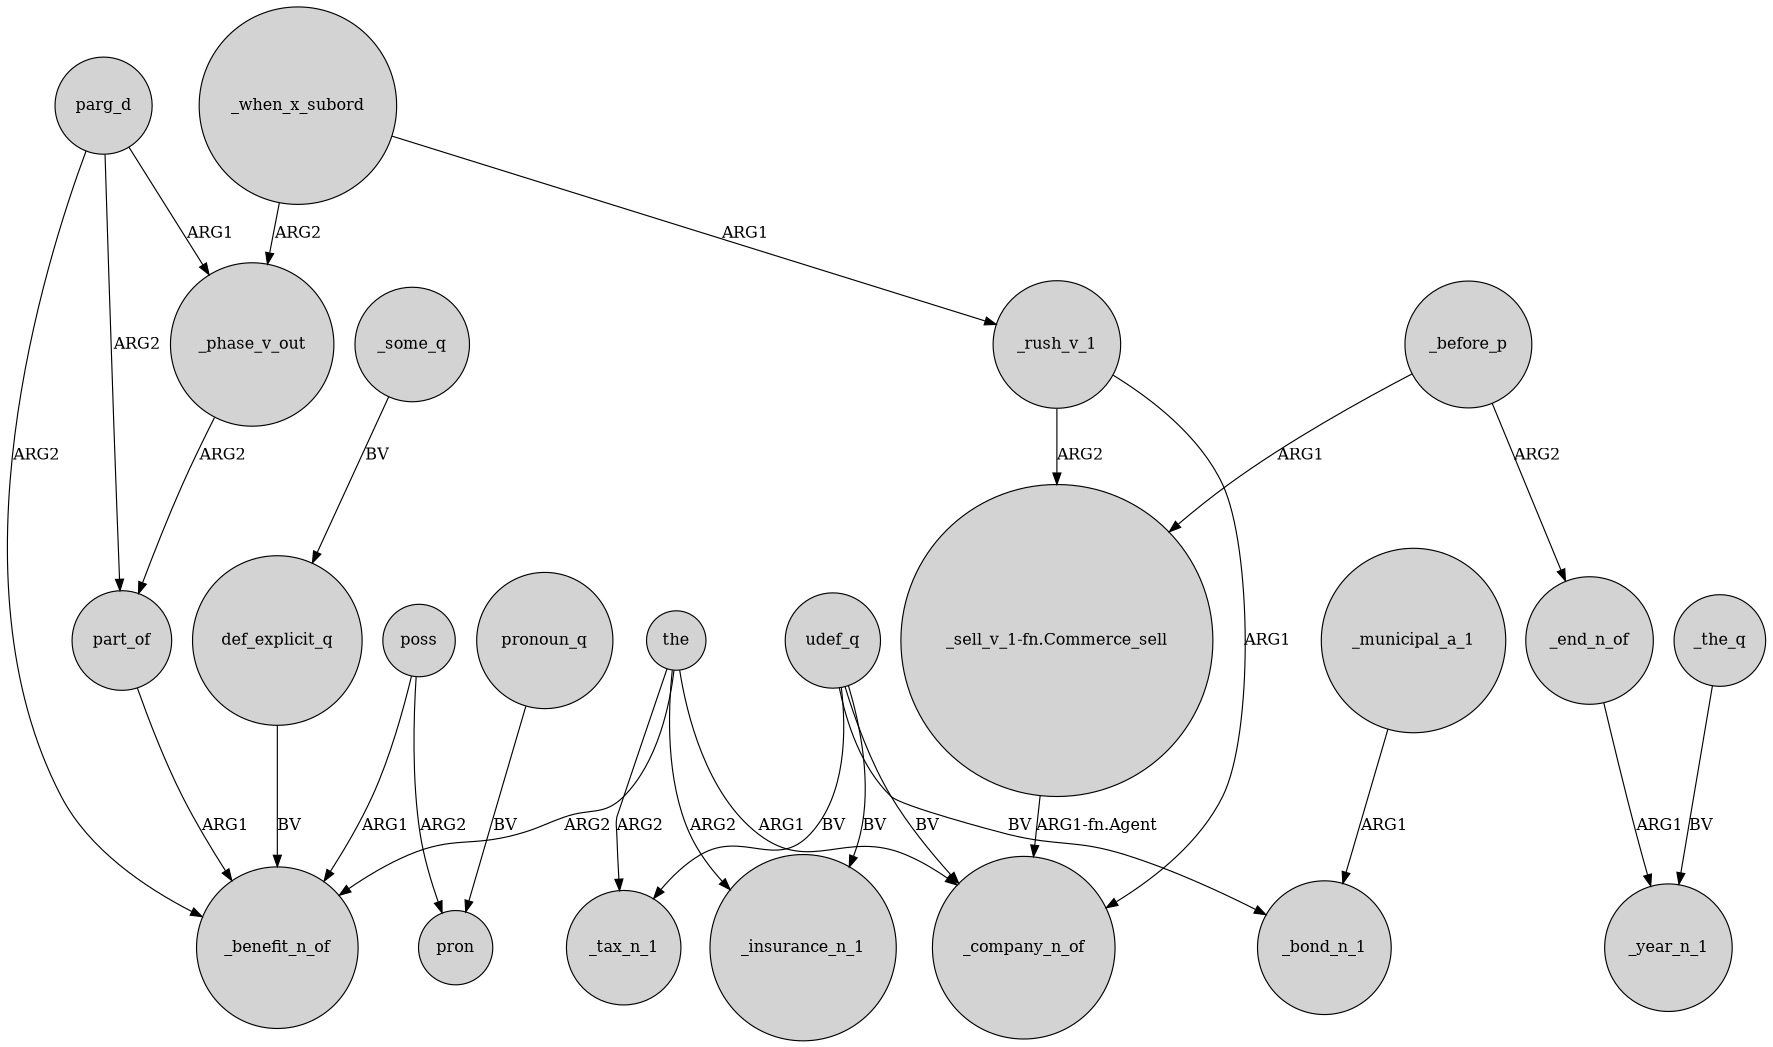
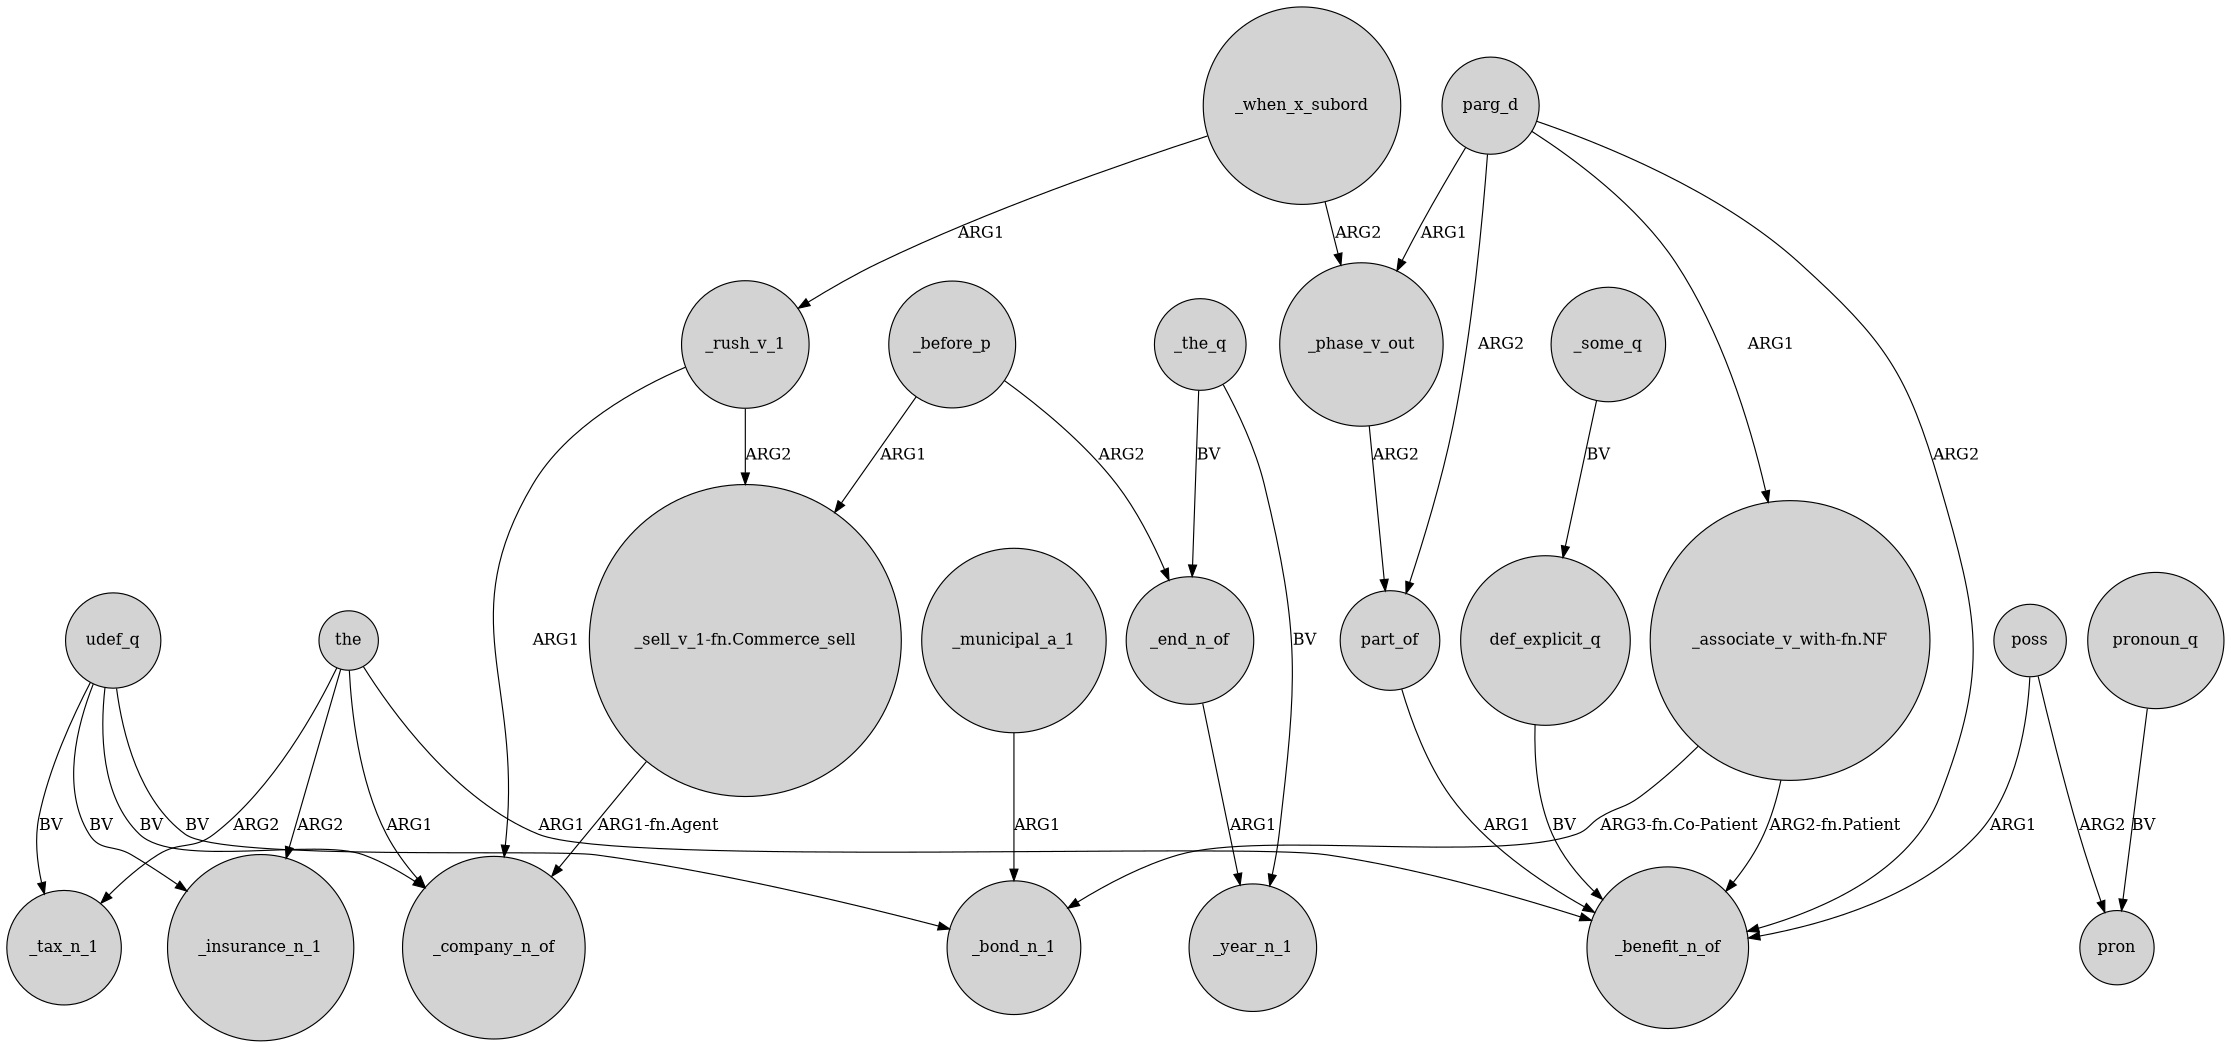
  digraph {
    node [shape=circle style=filled]
+   "_associate_v_with-fn.NF"
    _benefit_n_of
    _bond_n_1
    n4 [label=the]
    _insurance_n_1
    _company_n_of
    _tax_n_1
    poss
    pron
    parg_d
    part_of
    _phase_v_out
    _the_q
    _end_n_of
    _year_n_1
    _rush_v_1
    "_sell_v_1-fn.Commerce_sell"
    udef_q
    _municipal_a_1
    _some_q
    def_explicit_q
    pronoun_q
    _before_p
    _when_x_subord
-   n4 -> _benefit_n_of [label=ARG2]
+   "_associate_v_with-fn.NF" -> _benefit_n_of [label="ARG2-fn.Patient"]
+   "_associate_v_with-fn.NF" -> _bond_n_1 [label="ARG3-fn.Co-Patient"]
+   n4 -> _benefit_n_of [label=ARG1]
    n4 -> _insurance_n_1 [label=ARG2]
    n4 -> _company_n_of [label=ARG1]
    n4 -> _tax_n_1 [label=ARG2]
    poss -> _benefit_n_of [label=ARG1]
    poss -> pron [label=ARG2]
+   parg_d -> "_associate_v_with-fn.NF" [label=ARG1]
    parg_d -> _benefit_n_of [label=ARG2]
    parg_d -> part_of [label=ARG2]
    parg_d -> _phase_v_out [label=ARG1]
    part_of -> _benefit_n_of [label=ARG1]
    _phase_v_out -> part_of [label=ARG2]
+   _the_q -> _end_n_of [label=BV]
    _the_q -> _year_n_1 [label=BV]
    _end_n_of -> _year_n_1 [label=ARG1]
    _rush_v_1 -> _company_n_of [label=ARG1]
    _rush_v_1 -> "_sell_v_1-fn.Commerce_sell" [label=ARG2]
    "_sell_v_1-fn.Commerce_sell" -> _company_n_of [label="ARG1-fn.Agent"]
    udef_q -> _bond_n_1 [label=BV]
    udef_q -> _insurance_n_1 [label=BV]
    udef_q -> _company_n_of [label=BV]
    udef_q -> _tax_n_1 [label=BV]
    _municipal_a_1 -> _bond_n_1 [label=ARG1]
    _some_q -> def_explicit_q [label=BV]
    def_explicit_q -> _benefit_n_of [label=BV]
    pronoun_q -> pron [label=BV]
    _before_p -> _end_n_of [label=ARG2]
    _before_p -> "_sell_v_1-fn.Commerce_sell" [label=ARG1]
    _when_x_subord -> _phase_v_out [label=ARG2]
    _when_x_subord -> _rush_v_1 [label=ARG1]
  }
